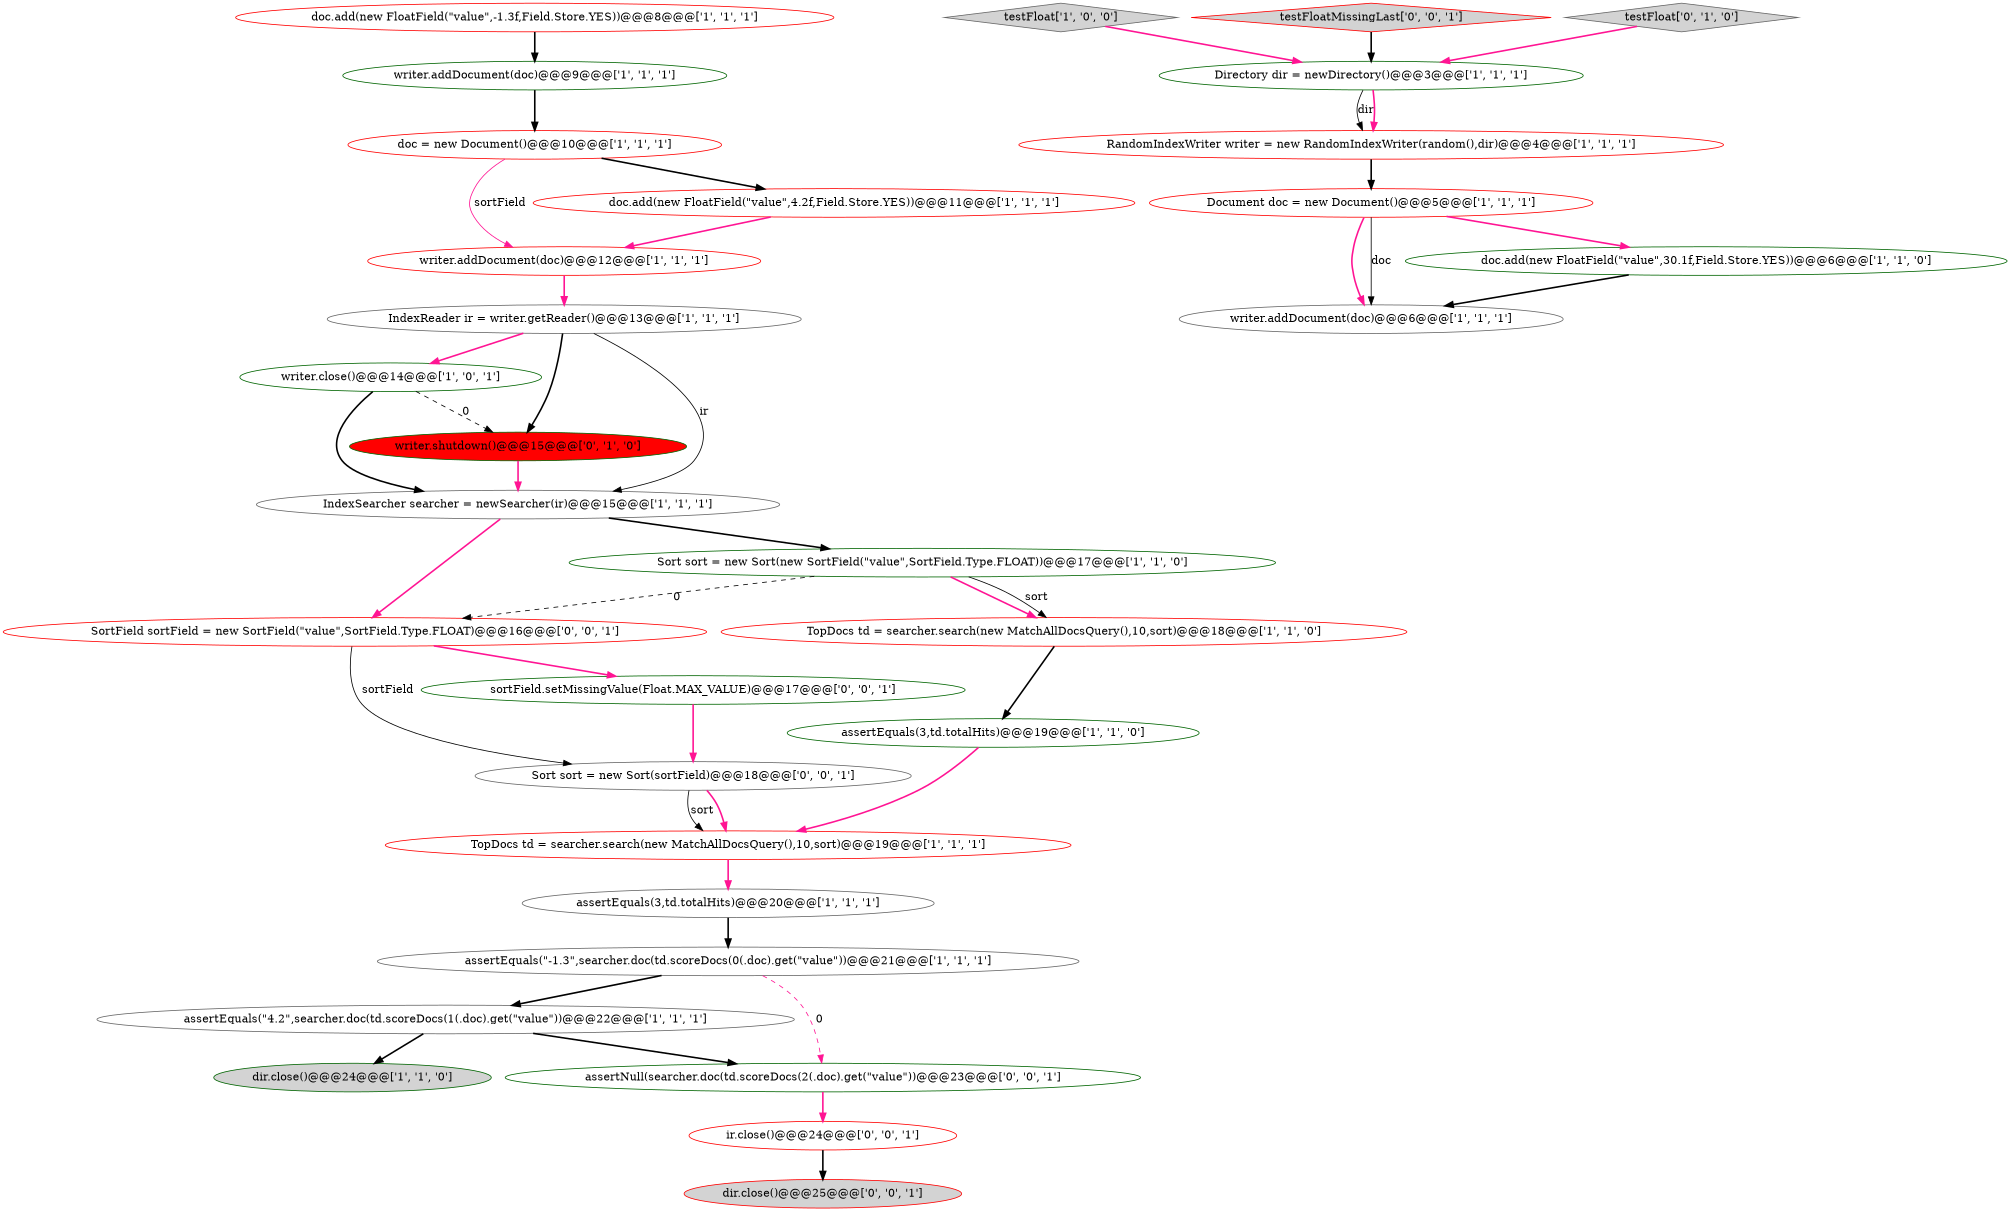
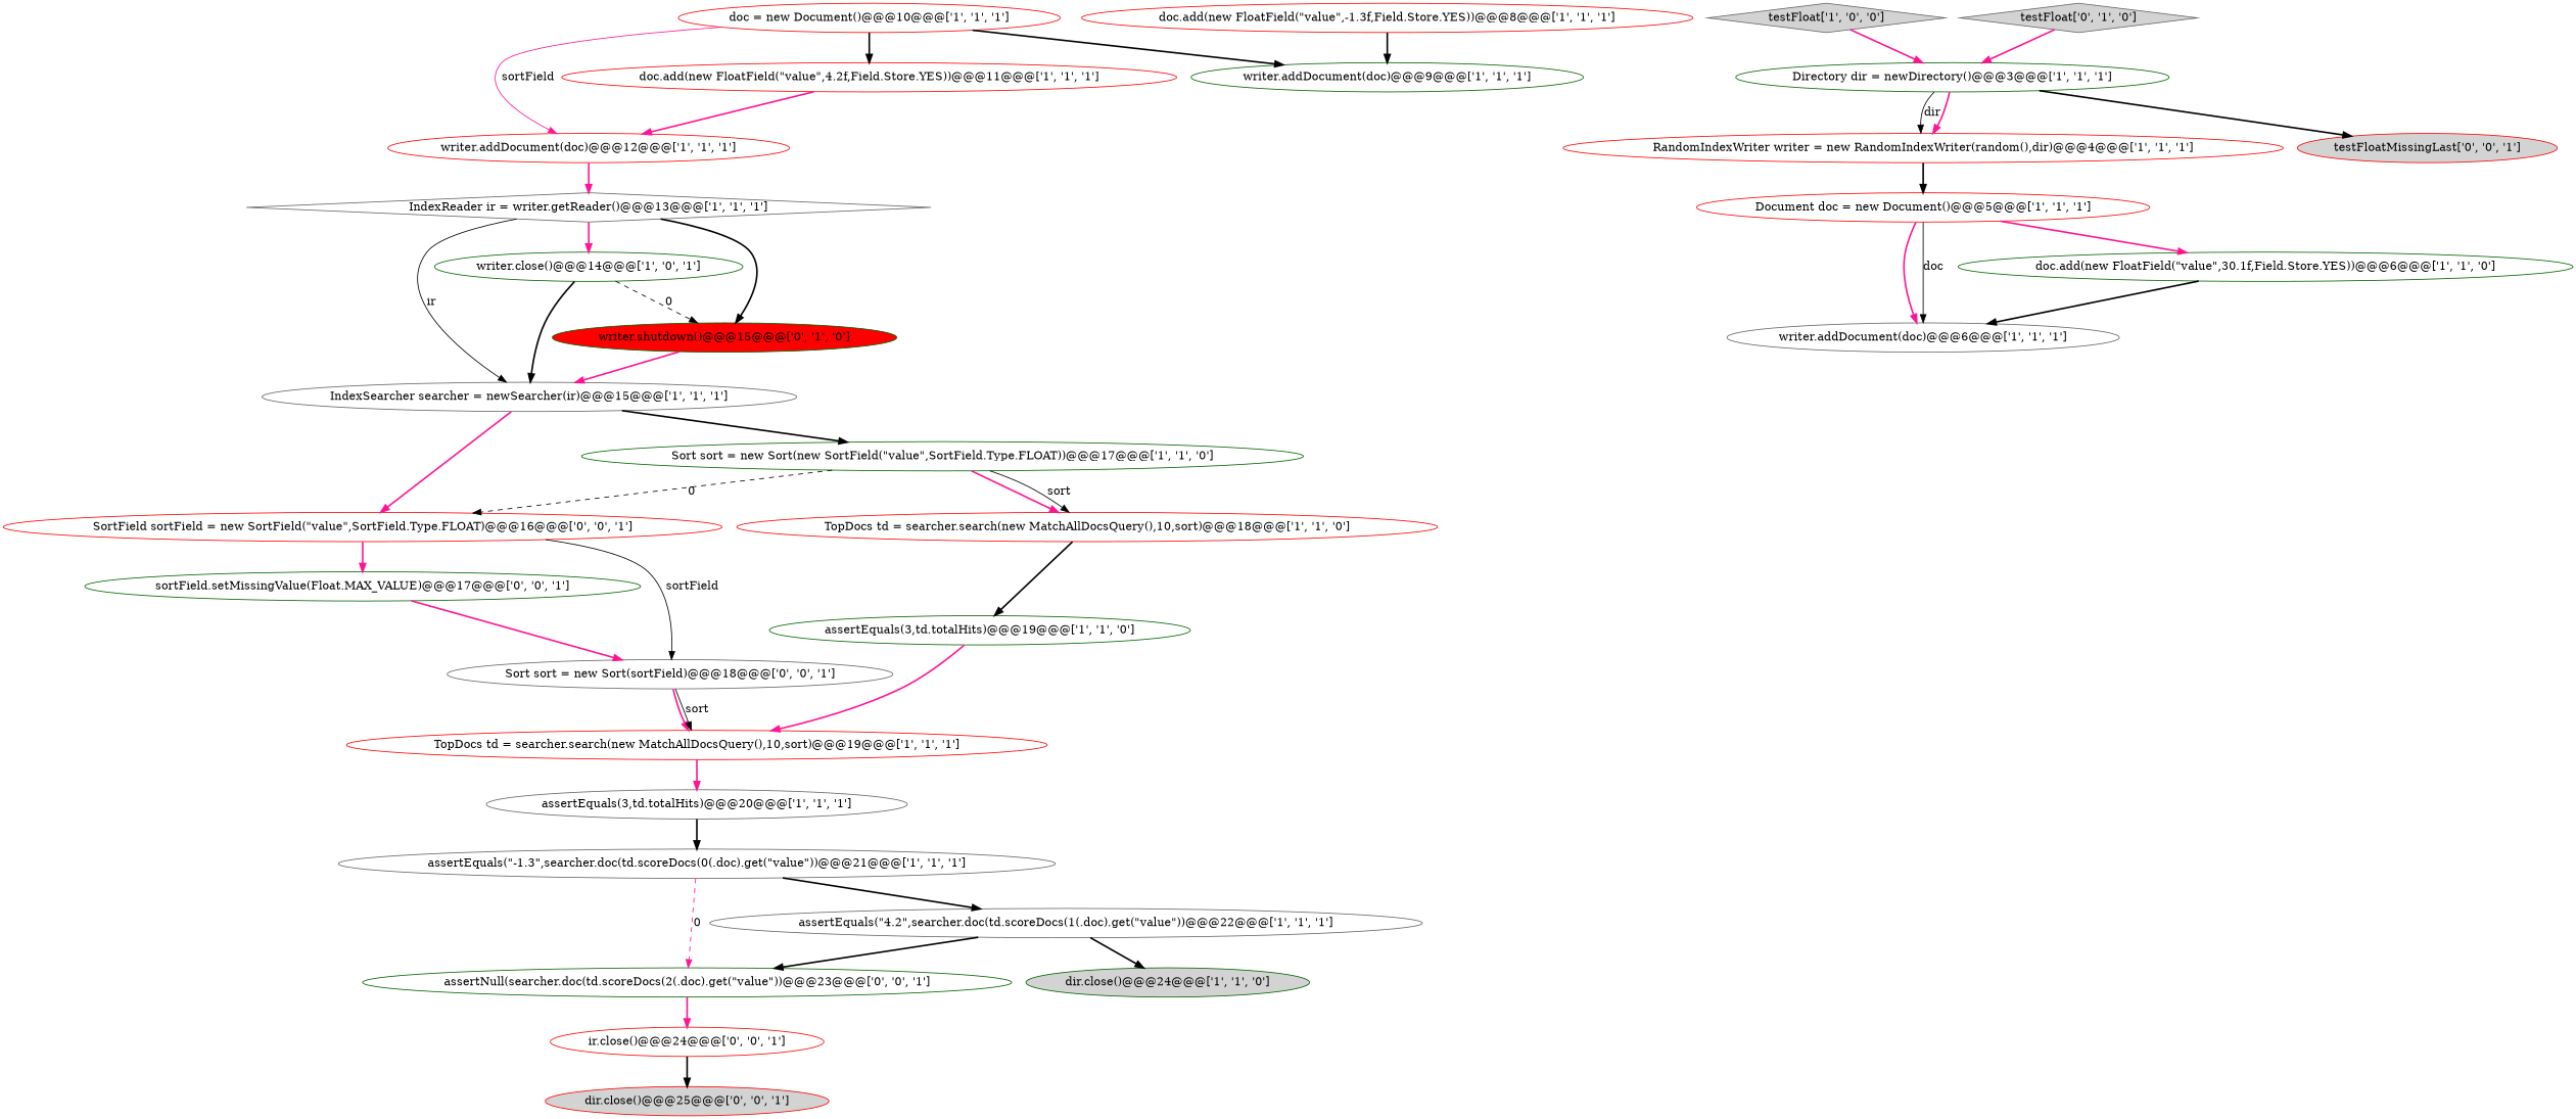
  digraph {
    node [color=red fillcolor=white shape=ellipse style=filled]
    edge [color=black style=bold]
    n1 [label="writer.addDocument(doc)@@@12@@@['1', '1', '1']"]
-   n2 [color=gray40 label="IndexReader ir = writer.getReader()@@@13@@@['1', '1', '1']"]
+   n2 [color=gray40 label="IndexReader ir = writer.getReader()@@@13@@@['1', '1', '1']" shape=diamond]
    n3 [color=darkgreen label="writer.close()@@@14@@@['1', '0', '1']"]
    n4 [color=darkgreen fillcolor=red label="writer.shutdown()@@@15@@@['0', '1', '0']"]
    n5 [color=gray40 label="IndexSearcher searcher = newSearcher(ir)@@@15@@@['1', '1', '1']"]
    n6 [label="doc = new Document()@@@10@@@['1', '1', '1']"]
    n7 [label="doc.add(new FloatField(\"value\",4.2f,Field.Store.YES))@@@11@@@['1', '1', '1']"]
    n8 [color=darkgreen label="sortField.setMissingValue(Float.MAX_VALUE)@@@17@@@['0', '0', '1']"]
    n9 [color=gray40 label="Sort sort = new Sort(sortField)@@@18@@@['0', '0', '1']"]
    n10 [label="TopDocs td = searcher.search(new MatchAllDocsQuery(),10,sort)@@@19@@@['1', '1', '1']"]
    n11 [color=gray40 label="assertEquals(3,td.totalHits)@@@20@@@['1', '1', '1']"]
    n12 [color=gray40 label="assertEquals(\"-1.3\",searcher.doc(td.scoreDocs(0(.doc).get(\"value\"))@@@21@@@['1', '1', '1']"]
    n13 [color=gray40 label="assertEquals(\"4.2\",searcher.doc(td.scoreDocs(1(.doc).get(\"value\"))@@@22@@@['1', '1', '1']"]
    n14 [color=darkgreen label="assertNull(searcher.doc(td.scoreDocs(2(.doc).get(\"value\"))@@@23@@@['0', '0', '1']"]
    n15 [color=darkgreen label="writer.addDocument(doc)@@@9@@@['1', '1', '1']"]
    n16 [label="SortField sortField = new SortField(\"value\",SortField.Type.FLOAT)@@@16@@@['0', '0', '1']"]
    n17 [color=darkgreen label="Sort sort = new Sort(new SortField(\"value\",SortField.Type.FLOAT))@@@17@@@['1', '1', '0']"]
    n18 [color=gray40 label="writer.addDocument(doc)@@@6@@@['1', '1', '1']"]
    n19 [label="TopDocs td = searcher.search(new MatchAllDocsQuery(),10,sort)@@@18@@@['1', '1', '0']"]
    n20 [color=darkgreen label="assertEquals(3,td.totalHits)@@@19@@@['1', '1', '0']"]
    n21 [color=gray40 fillcolor=lightgray label="testFloat['1', '0', '0']" shape=diamond]
    n22 [color=darkgreen label="Directory dir = newDirectory()@@@3@@@['1', '1', '1']"]
    n23 [label="RandomIndexWriter writer = new RandomIndexWriter(random(),dir)@@@4@@@['1', '1', '1']"]
    n24 [label="doc.add(new FloatField(\"value\",-1.3f,Field.Store.YES))@@@8@@@['1', '1', '1']"]
    n25 [label="Document doc = new Document()@@@5@@@['1', '1', '1']"]
    n26 [color=darkgreen label="doc.add(new FloatField(\"value\",30.1f,Field.Store.YES))@@@6@@@['1', '1', '0']"]
-   n27 [fillcolor=lightgray label="testFloatMissingLast['0', '0', '1']" shape=diamond]
+   n27 [fillcolor=lightgray label="testFloatMissingLast['0', '0', '1']"]
    n28 [label="ir.close()@@@24@@@['0', '0', '1']"]
    n29 [fillcolor=lightgray label="dir.close()@@@25@@@['0', '0', '1']"]
    n30 [color=darkgreen fillcolor=lightgray label="dir.close()@@@24@@@['1', '1', '0']"]
    n31 [color=gray40 fillcolor=lightgray label="testFloat['0', '1', '0']" shape=diamond]
    n1 -> n2 [color=deeppink]
    n2 -> n3 [color=deeppink]
    n2 -> n4
    n2 -> n5 [label=ir style=solid]
    n3 -> n4 [label=0 style=dashed]
    n3 -> n5
    n4 -> n5 [color=deeppink]
    n5 -> n16 [color=deeppink]
    n5 -> n17
    n6 -> n1 [color=deeppink label=sortField style=solid]
    n6 -> n7
    n7 -> n1 [color=deeppink]
    n8 -> n9 [color=deeppink]
    n9 -> n10 [color=deeppink]
    n9 -> n10 [label=sort style=solid]
    n10 -> n11 [color=deeppink]
    n11 -> n12
    n12 -> n13
    n12 -> n14 [color=deeppink label=0 style=dashed]
    n13 -> n14
    n13 -> n30
    n14 -> n28 [color=deeppink]
-   n15 -> n6
+   n6 -> n15
    n16 -> n8 [color=deeppink]
    n16 -> n9 [label=sortField style=solid]
    n17 -> n16 [label=0 style=dashed]
    n17 -> n19 [color=deeppink]
    n17 -> n19 [label=sort style=solid]
    n19 -> n20
    n20 -> n10 [color=deeppink]
    n21 -> n22 [color=deeppink]
    n22 -> n23 [label=dir style=solid]
    n22 -> n23 [color=deeppink]
    n23 -> n25
    n24 -> n15
    n25 -> n18 [color=deeppink]
    n25 -> n18 [label=doc style=solid]
    n25 -> n26 [color=deeppink]
    n26 -> n18
-   n27 -> n22
+   n22 -> n27
    n28 -> n29
    n31 -> n22 [color=deeppink]
  }
